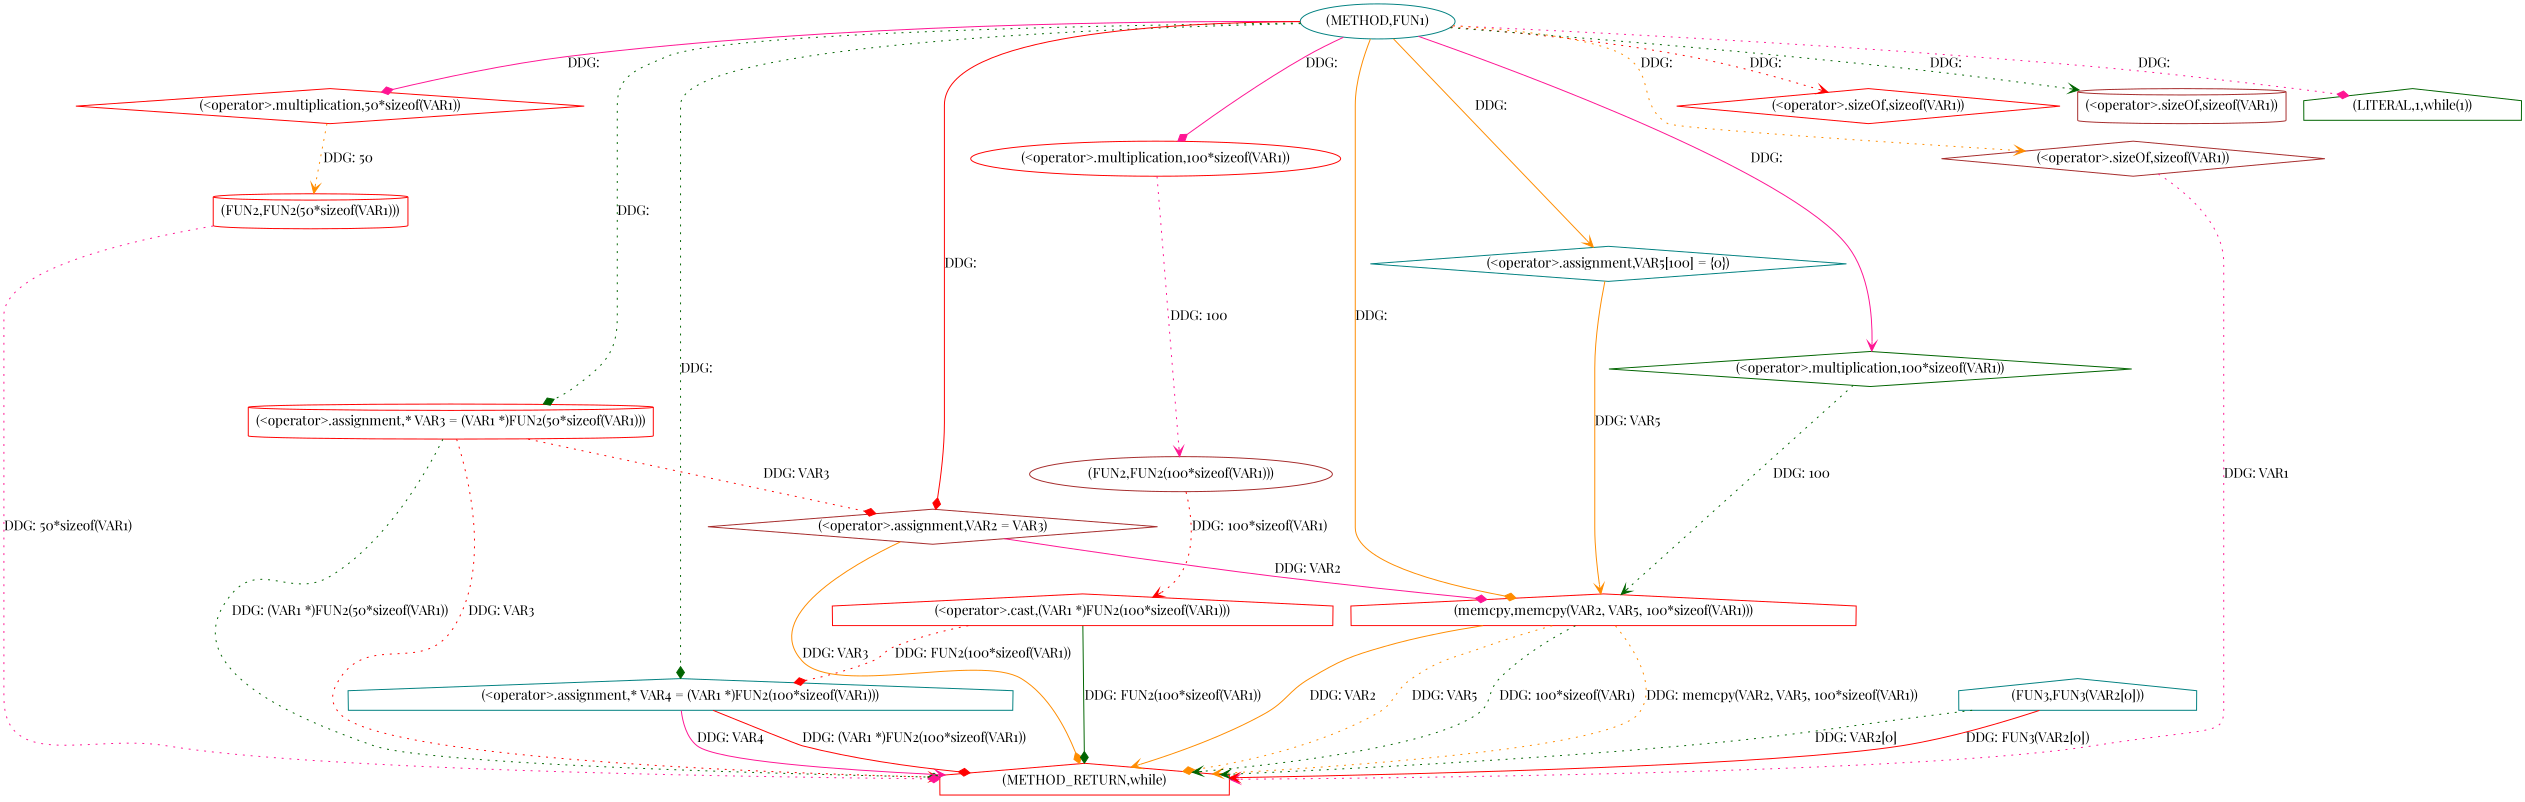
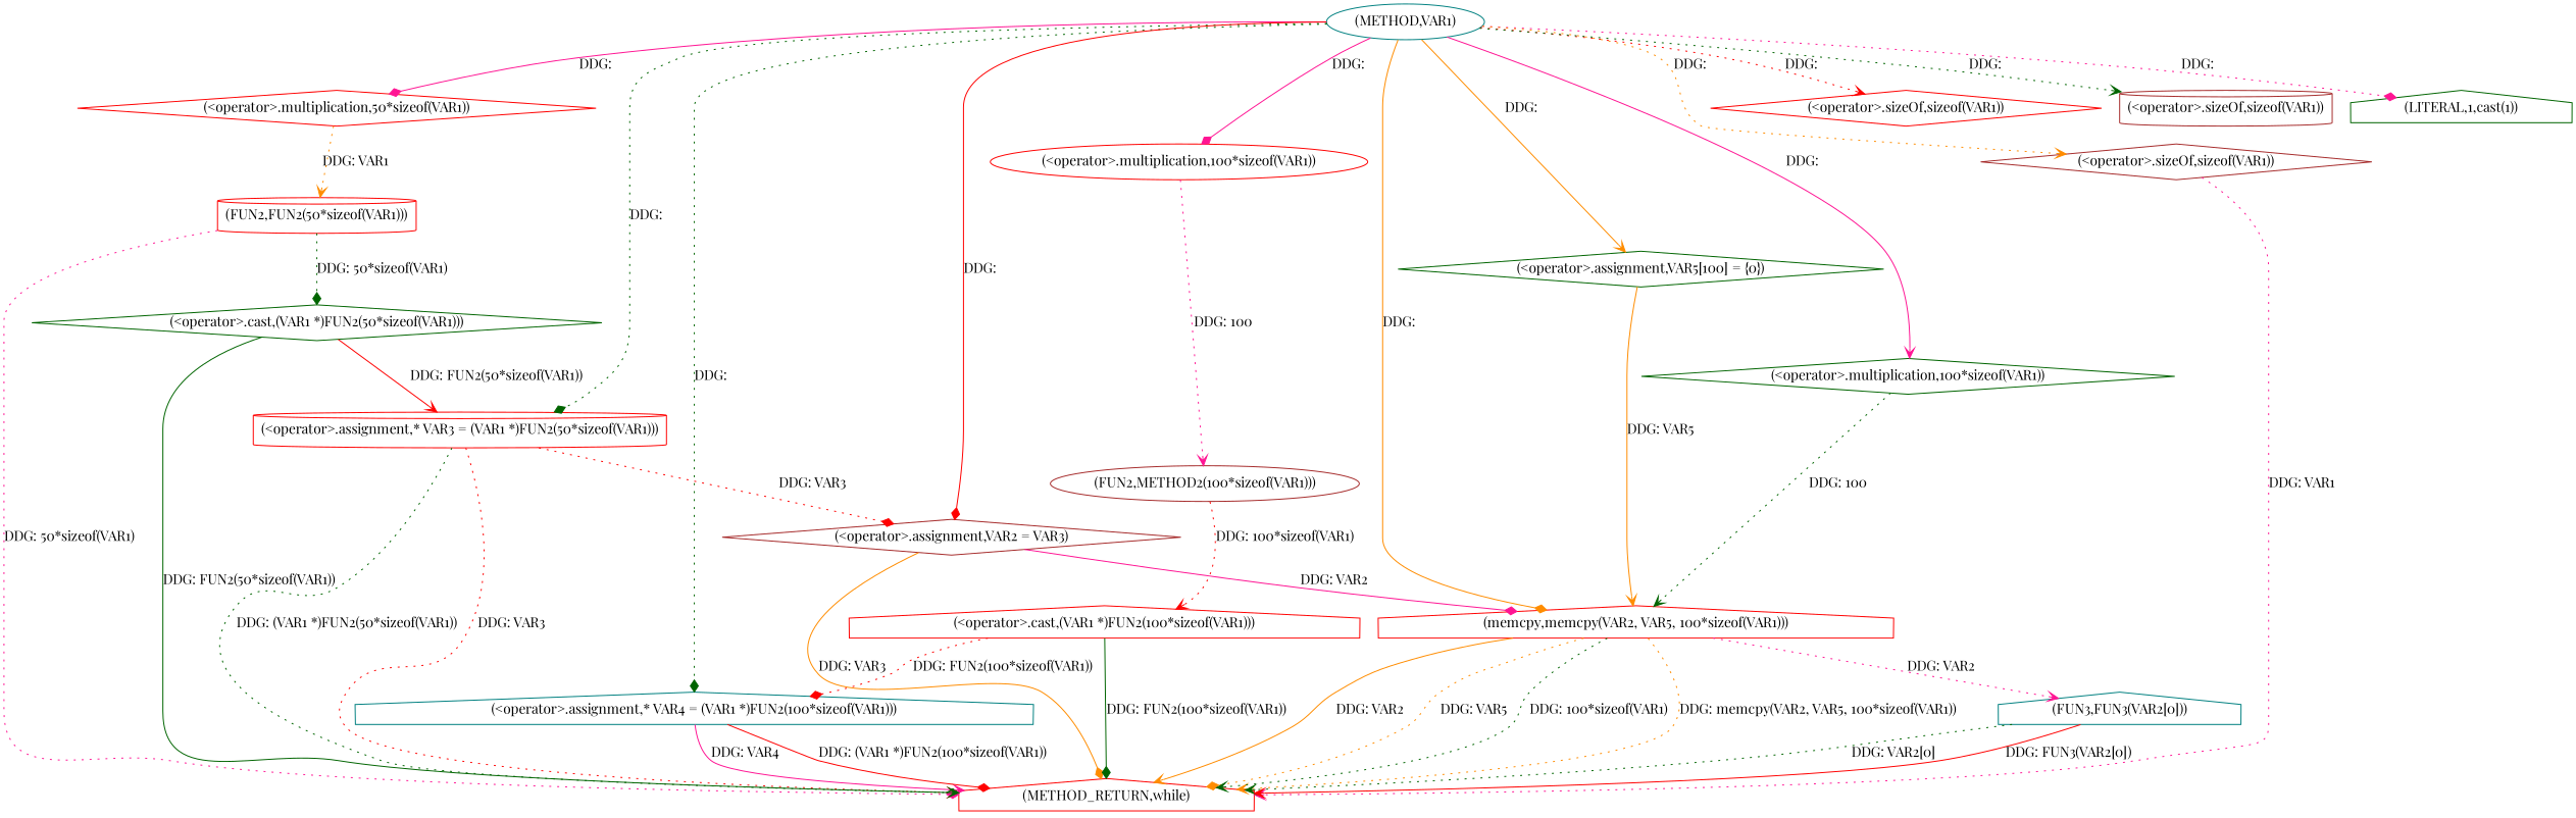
  digraph {
    fontname="Playfair Display"
    node [color=red fontname="Playfair Display" shape=diamond]
    edge [arrowhead=vee color=darkgreen fontname="Playfair Display" style=dotted]
-   n1 [color=teal label="(METHOD,FUN1)" shape=ellipse]
+   n1 [color=teal label="(METHOD,VAR1)" shape=ellipse]
    n2 [label="(<operator>.assignment,* VAR3 = (VAR1 *)FUN2(50*sizeof(VAR1)))" shape=cylinder]
    n3 [label="(<operator>.multiplication,50*sizeof(VAR1))"]
    n4 [label="(<operator>.sizeOf,sizeof(VAR1))"]
    n5 [color=teal label="(<operator>.assignment,* VAR4 = (VAR1 *)FUN2(100*sizeof(VAR1)))" shape=house]
    n6 [label="(<operator>.multiplication,100*sizeof(VAR1))" shape=ellipse]
    n7 [color=brown label="(<operator>.sizeOf,sizeof(VAR1))" shape=cylinder]
-   n8 [color=darkgreen label="(LITERAL,1,while(1))" shape=house]
+   n8 [color=darkgreen label="(LITERAL,1,cast(1))" shape=house]
    n9 [color=brown label="(<operator>.assignment,VAR2 = VAR3)"]
-   n10 [color=teal label="(<operator>.assignment,VAR5[100] = {0})"]
+   n10 [color=darkgreen label="(<operator>.assignment,VAR5[100] = {0})"]
    n11 [label="(memcpy,memcpy(VAR2, VAR5, 100*sizeof(VAR1)))" shape=house]
    n12 [color=darkgreen label="(<operator>.multiplication,100*sizeof(VAR1))"]
    n13 [color=brown label="(<operator>.sizeOf,sizeof(VAR1))"]
    n14 [label="(METHOD_RETURN,while)" shape=house]
    n15 [label="(FUN2,FUN2(50*sizeof(VAR1)))" shape=cylinder]
-   n16 [color=brown label="(FUN2,FUN2(100*sizeof(VAR1)))" shape=ellipse]
+   n16 [color=brown label="(FUN2,METHOD2(100*sizeof(VAR1)))" shape=ellipse]
    n17 [color=teal label="(FUN3,FUN3(VAR2[0]))" shape=house]
+   n18 [color=darkgreen label="(<operator>.cast,(VAR1 *)FUN2(50*sizeof(VAR1)))"]
    n19 [label="(<operator>.cast,(VAR1 *)FUN2(100*sizeof(VAR1)))" shape=house]
    n1 -> n2 [arrowhead=diamond label="DDG: "]
    n1 -> n3 [arrowhead=diamond color=deeppink label="DDG: " style=solid]
    n1 -> n4 [color=red label="DDG: "]
    n1 -> n5 [arrowhead=diamond label="DDG: "]
    n1 -> n6 [arrowhead=diamond color=deeppink label="DDG: " style=solid]
    n1 -> n7 [label="DDG: "]
    n1 -> n8 [arrowhead=diamond color=deeppink label="DDG: "]
    n1 -> n9 [arrowhead=diamond color=red label="DDG: " style=solid]
    n1 -> n10 [color=darkorange label="DDG: " style=solid]
    n1 -> n11 [arrowhead=diamond color=darkorange label="DDG: " style=solid]
    n1 -> n12 [color=deeppink label="DDG: " style=solid]
    n1 -> n13 [color=darkorange label="DDG: "]
    n2 -> n9 [arrowhead=diamond color=red label="DDG: VAR3"]
    n2 -> n14 [color=red label="DDG: VAR3"]
    n2 -> n14 [arrowhead=diamond label="DDG: (VAR1 *)FUN2(50*sizeof(VAR1))"]
-   n3 -> n15 [color=darkorange label="DDG: 50"]
+   n3 -> n15 [color=darkorange label="DDG: VAR1"]
    n5 -> n14 [color=deeppink label="DDG: VAR4" style=solid]
    n5 -> n14 [arrowhead=diamond color=red label="DDG: (VAR1 *)FUN2(100*sizeof(VAR1))" style=solid]
    n6 -> n16 [color=deeppink label="DDG: 100"]
    n9 -> n11 [arrowhead=diamond color=deeppink label="DDG: VAR2" style=solid]
    n9 -> n14 [arrowhead=diamond color=darkorange label="DDG: VAR3" style=solid]
    n10 -> n11 [color=darkorange label="DDG: VAR5" style=solid]
    n11 -> n14 [color=darkorange label="DDG: memcpy(VAR2, VAR5, 100*sizeof(VAR1))"]
    n11 -> n14 [color=darkorange label="DDG: VAR2" style=solid]
    n11 -> n14 [arrowhead=diamond color=darkorange label="DDG: VAR5"]
    n11 -> n14 [label="DDG: 100*sizeof(VAR1)"]
+   n11 -> n17 [color=deeppink label="DDG: VAR2"]
    n12 -> n11 [label="DDG: 100"]
    n13 -> n14 [color=deeppink label="DDG: VAR1"]
    n15 -> n14 [arrowhead=diamond color=deeppink label="DDG: 50*sizeof(VAR1)"]
+   n15 -> n18 [arrowhead=diamond label="DDG: 50*sizeof(VAR1)"]
    n16 -> n19 [color=red label="DDG: 100*sizeof(VAR1)"]
    n17 -> n14 [label="DDG: VAR2[0]"]
    n17 -> n14 [color=red label="DDG: FUN3(VAR2[0])" style=solid]
+   n18 -> n2 [color=red label="DDG: FUN2(50*sizeof(VAR1))" style=solid]
+   n18 -> n14 [label="DDG: FUN2(50*sizeof(VAR1))" style=solid]
    n19 -> n5 [arrowhead=diamond color=red label="DDG: FUN2(100*sizeof(VAR1))"]
    n19 -> n14 [arrowhead=diamond label="DDG: FUN2(100*sizeof(VAR1))" style=solid]
  }
